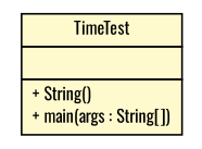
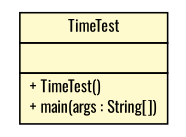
  digraph {
    nodesep=0.25
    ranksep=0.5
    fontname=Oswald
-   n1 [fontcolor=black fontname=Oswald fontsize=10.0 label=<<table title="de.fhg.fit.biomos.sensorplatform.deprecated.TimeTest" border="0" cellborder="1" cellspacing="0" cellpadding="2" port="p" bgcolor="lemonChiffon" href="./TimeTest.html"> 		<tr><td><table border="0" cellspacing="0" cellpadding="1"> <tr><td align="center" balign="center"> TimeTest </td></tr> 		</table></td></tr> 		<tr><td><table border="0" cellspacing="0" cellpadding="1"> <tr><td align="left" balign="left">  </td></tr> 		</table></td></tr> 		<tr><td><table border="0" cellspacing="0" cellpadding="1"> <tr><td align="left" balign="left"> + String() </td></tr> <tr><td align="left" balign="left"> + main(args : String[]) </td></tr> 		</table></td></tr> 		</table>> shape=plaintext]
+   n1 [fontcolor=black fontname=Oswald fontsize=10.0 label=<<table title="de.fhg.fit.biomos.sensorplatform.deprecated.TimeTest" border="0" cellborder="1" cellspacing="0" cellpadding="2" port="p" bgcolor="lemonChiffon" href="./TimeTest.html"> 		<tr><td><table border="0" cellspacing="0" cellpadding="1"> <tr><td align="center" balign="center"> TimeTest </td></tr> 		</table></td></tr> 		<tr><td><table border="0" cellspacing="0" cellpadding="1"> <tr><td align="left" balign="left">  </td></tr> 		</table></td></tr> 		<tr><td><table border="0" cellspacing="0" cellpadding="1"> <tr><td align="left" balign="left"> + TimeTest() </td></tr> <tr><td align="left" balign="left"> + main(args : String[]) </td></tr> 		</table></td></tr> 		</table>> shape=plaintext]
  }
